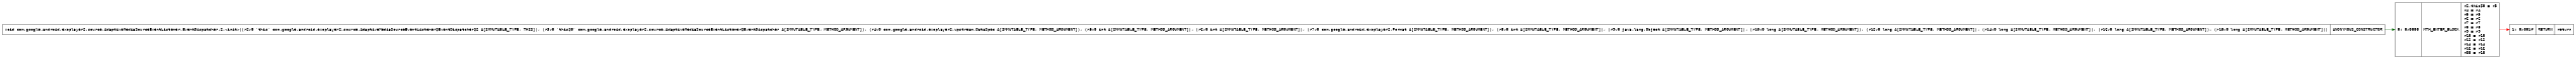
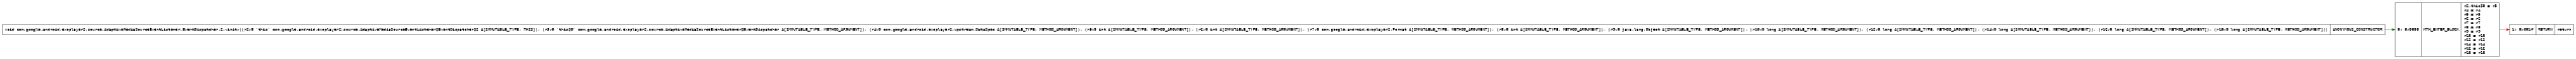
  digraph {
    rankdir=LR
    fontname="DejaVu Sans Mono"
    node [shape=record fontname="DejaVu Sans Mono"]
    edge [fontname="DejaVu Sans Mono"]
-   n1 [label="{0\:\ 0x0000|MTH_ENTER_BLOCK\l|r2.this$0 = r3\lr4 = r4\lr5 = r5\lr6 = r6\lr7 = r7\lr8 = r8\lr9 = r9\lr10 = r10\lr12 = r12\lr14 = r14\lr16 = r16\lr38 = r18\l}"]
+   n1 [label="{0\:\ 0x0000|MTH_ENTER_BLOCK\l|r2.this$0 = r3\lr4 = r4\lr5 = r5\lr6 = r6\lr7 = r7\lr8 = r8\lr9 = r9\lr10 = r10\lr12 = r12\lr14 = r14\lr16 = r16\lr18 = r18\l}"]
    n2 [label="{1\:\ 0x001f|RETURN\l|return\l}"]
    n3 [label="{void com.google.android.exoplayer2.source.AdaptiveMediaSourceEventListener.EventDispatcher.2.\<init\>((r2v0 'this' com.google.android.exoplayer2.source.AdaptiveMediaSourceEventListener$EventDispatcher$2 A[IMMUTABLE_TYPE, THIS]), (r3v0 'this$0' com.google.android.exoplayer2.source.AdaptiveMediaSourceEventListener$EventDispatcher A[IMMUTABLE_TYPE, METHOD_ARGUMENT]), (r4v0 com.google.android.exoplayer2.upstream.DataSpec A[IMMUTABLE_TYPE, METHOD_ARGUMENT]), (r5v0 int A[IMMUTABLE_TYPE, METHOD_ARGUMENT]), (r6v0 int A[IMMUTABLE_TYPE, METHOD_ARGUMENT]), (r7v0 com.google.android.exoplayer2.Format A[IMMUTABLE_TYPE, METHOD_ARGUMENT]), (r8v0 int A[IMMUTABLE_TYPE, METHOD_ARGUMENT]), (r9v0 java.lang.Object A[IMMUTABLE_TYPE, METHOD_ARGUMENT]), (r10v0 long A[IMMUTABLE_TYPE, METHOD_ARGUMENT]), (r12v0 long A[IMMUTABLE_TYPE, METHOD_ARGUMENT]), (r14v0 long A[IMMUTABLE_TYPE, METHOD_ARGUMENT]), (r16v0 long A[IMMUTABLE_TYPE, METHOD_ARGUMENT]), (r18v0 long A[IMMUTABLE_TYPE, METHOD_ARGUMENT]))  | ANONYMOUS_CONSTRUCTOR\l}"]
    n1 -> n2 [color=red]
    n3 -> n1 [color=darkgreen]
  }
